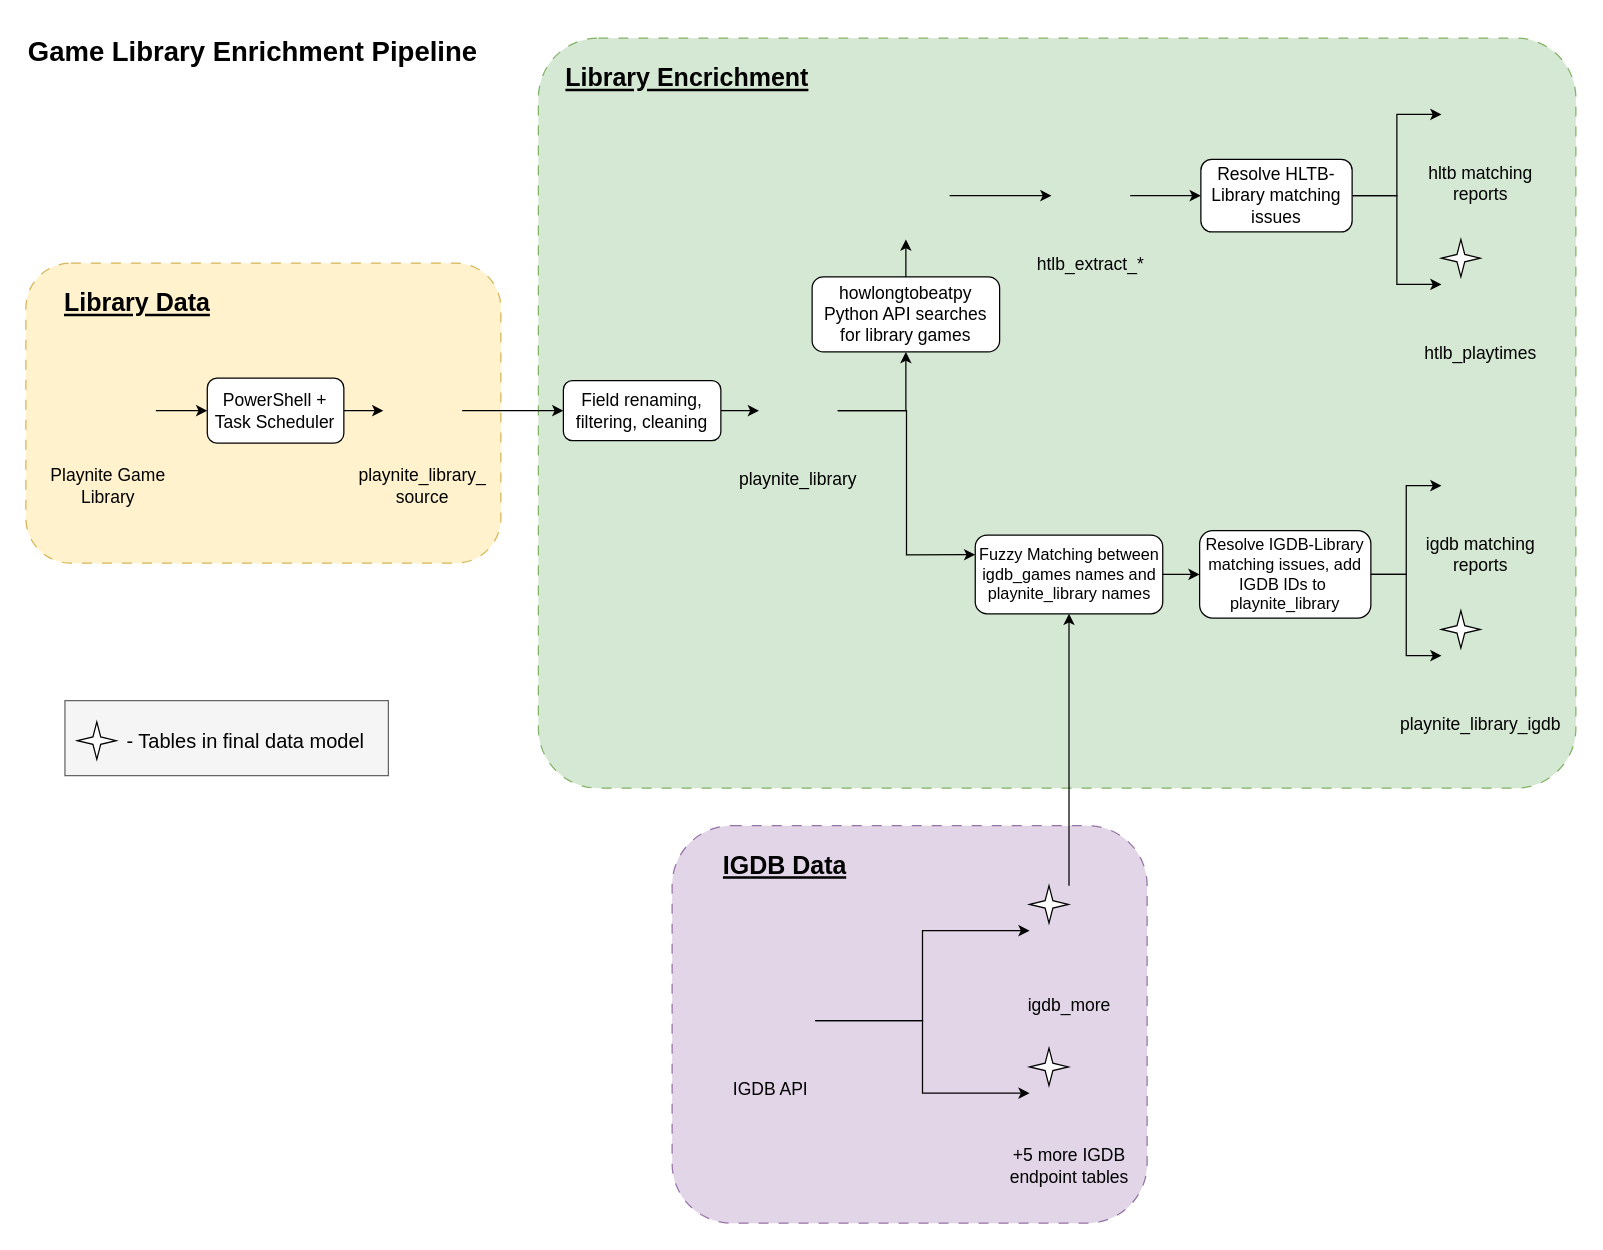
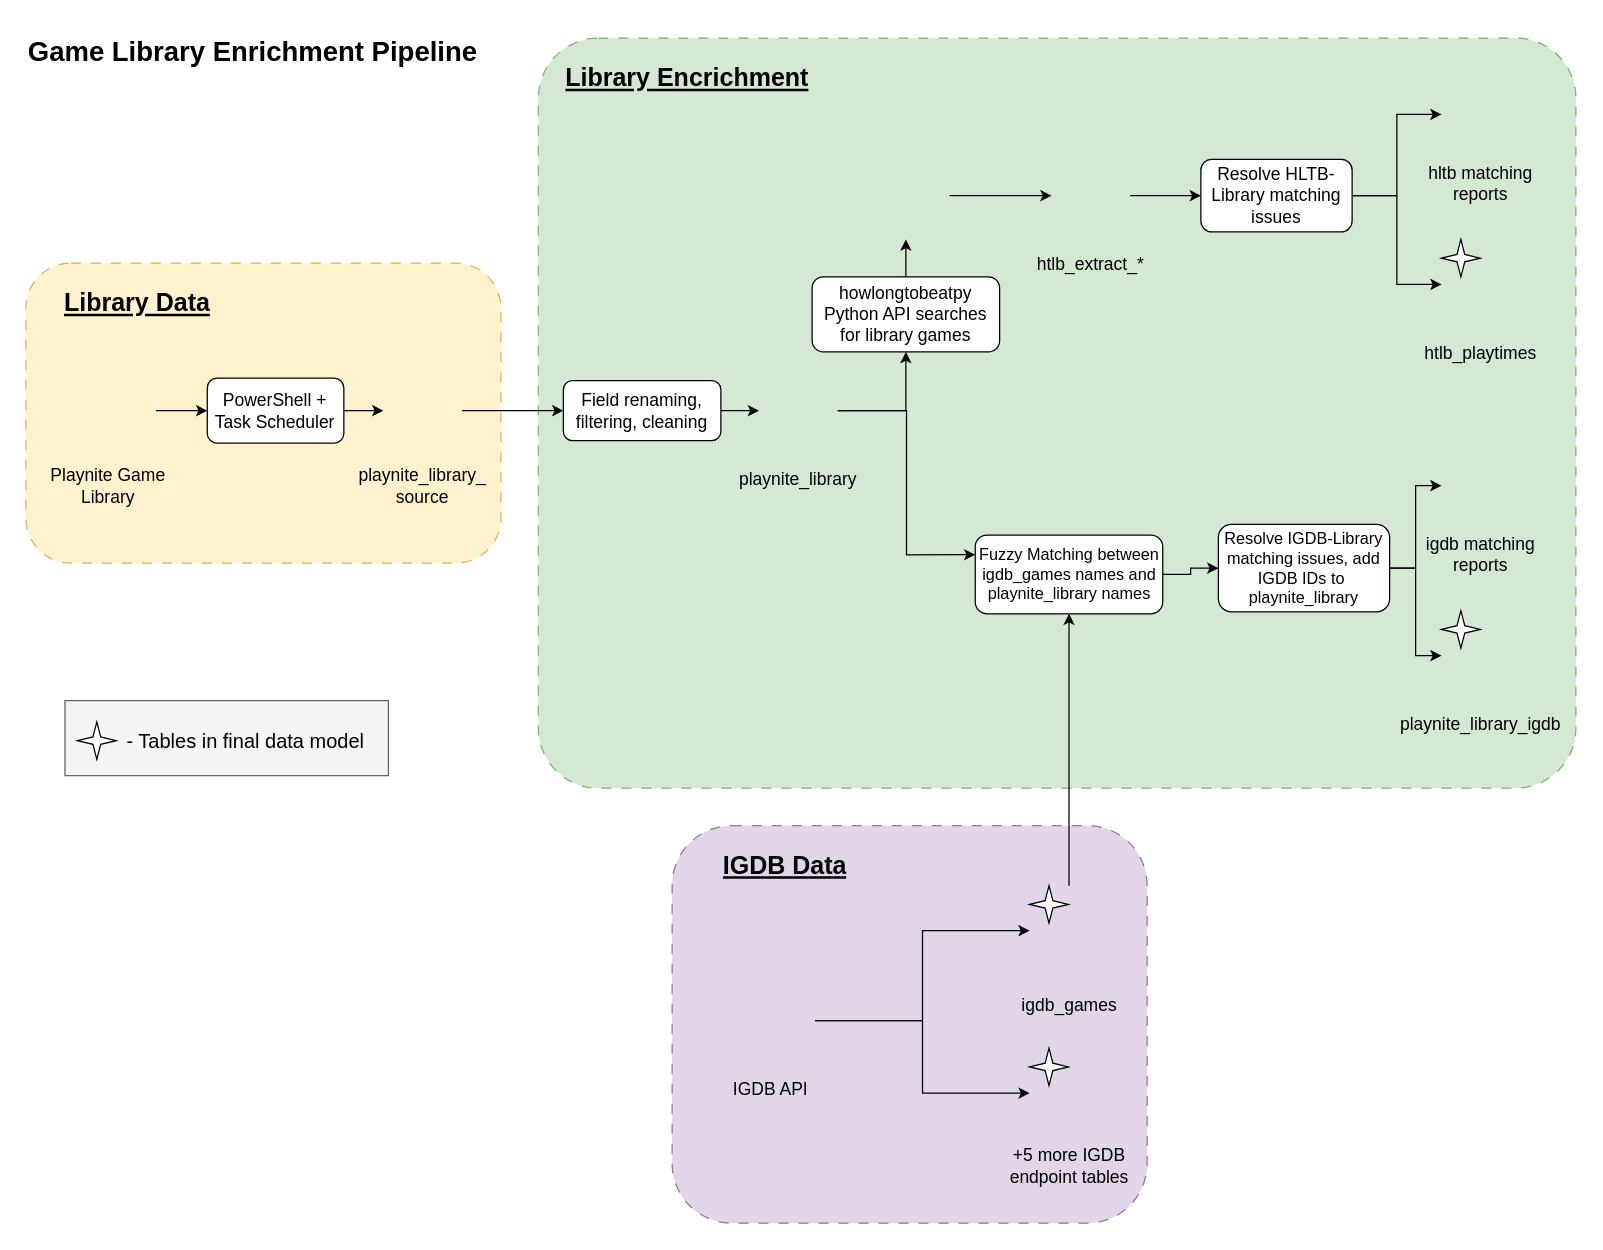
  <mxCell id="0" />
  <mxCell id="1" parent="0" />
  <mxCell id="2" value="" style="rounded=0;whiteSpace=wrap;html=1;fillColor=#f5f5f5;fontColor=#333333;strokeColor=#666666;" parent="1" vertex="1"><mxGeometry x="51.25" y="560" width="258.75" height="60" as="geometry" /></mxCell>
  <mxCell id="3" value="" style="rounded=1;whiteSpace=wrap;html=1;strokeColor=#9673a6;dashed=1;dashPattern=8 8;strokeWidth=1;fillColor=#e1d5e7;" parent="1" vertex="1"><mxGeometry x="537" y="660" width="380" height="318" as="geometry" /></mxCell>
  <mxCell id="4" value="" style="rounded=1;whiteSpace=wrap;html=1;strokeColor=#82b366;dashed=1;dashPattern=8 8;strokeWidth=1;fillColor=#d5e8d4;arcSize=8;" parent="1" vertex="1"><mxGeometry x="430" y="30" width="830" height="600" as="geometry" /></mxCell>
  <mxCell id="5" value="" style="rounded=1;whiteSpace=wrap;html=1;strokeColor=#d6b656;dashed=1;dashPattern=8 8;strokeWidth=1;fillColor=#fff2cc;" parent="1" vertex="1"><mxGeometry x="20" y="210" width="380" height="240" as="geometry" /></mxCell>
  <mxCell id="6" style="edgeStyle=orthogonalEdgeStyle;rounded=0;orthogonalLoop=1;jettySize=auto;html=1;exitX=1;exitY=0.5;exitDx=0;exitDy=0;entryX=0;entryY=0.5;entryDx=0;entryDy=0;" parent="1" source="7" target="32" edge="1"><mxGeometry relative="1" as="geometry" /></mxCell>
  <mxCell id="7" value="" style="shape=image;verticalLabelPosition=bottom;labelBackgroundColor=default;verticalAlign=top;aspect=fixed;imageAspect=0;image=https://howlongtobeat.com/img/hltb_brand2.png;" parent="1" vertex="1"><mxGeometry x="689" y="121" width="70" height="70" as="geometry" /></mxCell>
  <mxCell id="8" style="edgeStyle=orthogonalEdgeStyle;rounded=0;orthogonalLoop=1;jettySize=auto;html=1;exitX=1;exitY=0.5;exitDx=0;exitDy=0;entryX=0;entryY=0.5;entryDx=0;entryDy=0;" parent="1" source="9" target="18" edge="1"><mxGeometry relative="1" as="geometry" /></mxCell>
  <mxCell id="9" value="" style="shape=image;verticalLabelPosition=bottom;labelBackgroundColor=default;verticalAlign=top;aspect=fixed;imageAspect=0;image=https://cdn2.steamgriddb.com/icon_thumb/f9ab9a0f7c56435e35dc4dadf0eb6945.png;" parent="1" vertex="1"><mxGeometry x="48" y="290" width="76" height="76" as="geometry" /></mxCell>
  <mxCell id="10" style="edgeStyle=orthogonalEdgeStyle;rounded=0;orthogonalLoop=1;jettySize=auto;html=1;exitX=1;exitY=0.5;exitDx=0;exitDy=0;" parent="1" source="12" target="43" edge="1"><mxGeometry relative="1" as="geometry" /></mxCell>
  <mxCell id="11" style="edgeStyle=orthogonalEdgeStyle;rounded=0;orthogonalLoop=1;jettySize=auto;html=1;exitX=1;exitY=0.5;exitDx=0;exitDy=0;" parent="1" source="12" target="45" edge="1"><mxGeometry relative="1" as="geometry" /></mxCell>
  <mxCell id="12" value="" style="shape=image;verticalLabelPosition=bottom;labelBackgroundColor=default;verticalAlign=top;aspect=fixed;imageAspect=0;image=https://www.igdb.com/android-chrome-512x512.png;" parent="1" vertex="1"><mxGeometry x="579.5" y="780" width="72" height="72" as="geometry" /></mxCell>
  <mxCell id="13" style="edgeStyle=orthogonalEdgeStyle;rounded=0;orthogonalLoop=1;jettySize=auto;html=1;exitX=1;exitY=0.5;exitDx=0;exitDy=0;" parent="1" source="14" target="24" edge="1"><mxGeometry relative="1" as="geometry"><mxPoint x="483.5" y="328" as="targetPoint" /></mxGeometry></mxCell>
  <mxCell id="14" value="" style="shape=image;verticalLabelPosition=bottom;labelBackgroundColor=default;verticalAlign=top;aspect=fixed;imageAspect=0;image=https://static-00.iconduck.com/assets.00/csv-icon-448x512-rkoi7crs.png;" parent="1" vertex="1"><mxGeometry x="306" y="292" width="63" height="72" as="geometry" /></mxCell>
  <mxCell id="15" value="&lt;h1 style=&quot;margin-top: 0px;&quot;&gt;&lt;font style=&quot;font-size: 22px;&quot;&gt;Game Library Enrichment Pipeline&lt;/font&gt;&lt;/h1&gt;" style="text;html=1;whiteSpace=wrap;overflow=hidden;rounded=0;" parent="1" vertex="1"><mxGeometry x="20" y="20" width="399.5" height="50" as="geometry" /></mxCell>
  <mxCell id="16" value="&lt;font style=&quot;font-size: 14px;&quot;&gt;Playnite Game Library&lt;/font&gt;" style="text;html=1;align=center;verticalAlign=middle;whiteSpace=wrap;rounded=0;" parent="1" vertex="1"><mxGeometry x="39" y="366" width="94" height="44" as="geometry" /></mxCell>
  <mxCell id="17" style="edgeStyle=orthogonalEdgeStyle;rounded=0;orthogonalLoop=1;jettySize=auto;html=1;exitX=1;exitY=0.5;exitDx=0;exitDy=0;entryX=0;entryY=0.5;entryDx=0;entryDy=0;" parent="1" source="18" target="14" edge="1"><mxGeometry relative="1" as="geometry" /></mxCell>
  <mxCell id="18" value="&lt;font style=&quot;font-size: 14px;&quot;&gt;PowerShell + Task Scheduler&lt;/font&gt;" style="rounded=1;whiteSpace=wrap;html=1;" parent="1" vertex="1"><mxGeometry x="165.13" y="302" width="109.25" height="52" as="geometry" /></mxCell>
  <mxCell id="19" value="&lt;font style=&quot;font-size: 14px;&quot;&gt;playnite_library_&lt;/font&gt;&lt;div&gt;&lt;font style=&quot;font-size: 14px;&quot;&gt;source&lt;/font&gt;&lt;/div&gt;" style="text;html=1;align=center;verticalAlign=middle;whiteSpace=wrap;rounded=0;" parent="1" vertex="1"><mxGeometry x="286.25" y="366" width="102.5" height="44" as="geometry" /></mxCell>
  <mxCell id="20" value="&lt;h1 style=&quot;margin-top: 0px;&quot;&gt;&lt;u&gt;&lt;font style=&quot;font-size: 20px;&quot;&gt;Library Data&lt;/font&gt;&lt;/u&gt;&lt;/h1&gt;" style="text;html=1;whiteSpace=wrap;overflow=hidden;rounded=0;" parent="1" vertex="1"><mxGeometry x="48.5" y="220" width="334" height="50" as="geometry" /></mxCell>
  <mxCell id="21" value="&lt;h1 style=&quot;margin-top: 0px;&quot;&gt;&lt;u&gt;&lt;font style=&quot;font-size: 20px;&quot;&gt;IGDB Data&lt;/font&gt;&lt;/u&gt;&lt;/h1&gt;" style="text;html=1;whiteSpace=wrap;overflow=hidden;rounded=0;" parent="1" vertex="1"><mxGeometry x="575.5" y="670" width="334" height="50" as="geometry" /></mxCell>
  <mxCell id="22" value="&lt;h1 style=&quot;margin-top: 0px;&quot;&gt;&lt;u&gt;&lt;font style=&quot;font-size: 20px;&quot;&gt;Library Encrichment&lt;/font&gt;&lt;/u&gt;&lt;/h1&gt;" style="text;html=1;whiteSpace=wrap;overflow=hidden;rounded=0;" parent="1" vertex="1"><mxGeometry x="450" y="40" width="334" height="50" as="geometry" /></mxCell>
  <mxCell id="23" style="edgeStyle=orthogonalEdgeStyle;rounded=0;orthogonalLoop=1;jettySize=auto;html=1;exitX=1;exitY=0.5;exitDx=0;exitDy=0;entryX=0;entryY=0.5;entryDx=0;entryDy=0;" parent="1" source="24" target="27" edge="1"><mxGeometry relative="1" as="geometry" /></mxCell>
  <mxCell id="24" value="&lt;font style=&quot;font-size: 14px;&quot;&gt;Field renaming, filtering, cleaning&lt;/font&gt;" style="rounded=1;whiteSpace=wrap;html=1;" parent="1" vertex="1"><mxGeometry x="450" y="304" width="126" height="48" as="geometry" /></mxCell>
  <mxCell id="25" style="edgeStyle=orthogonalEdgeStyle;rounded=0;orthogonalLoop=1;jettySize=auto;html=1;exitX=1;exitY=0.5;exitDx=0;exitDy=0;" parent="1" source="27" target="30" edge="1"><mxGeometry relative="1" as="geometry" /></mxCell>
  <mxCell id="26" style="edgeStyle=orthogonalEdgeStyle;rounded=0;orthogonalLoop=1;jettySize=auto;html=1;exitX=1;exitY=0.5;exitDx=0;exitDy=0;entryX=0;entryY=0.25;entryDx=0;entryDy=0;" parent="1" source="27" target="49" edge="1"><mxGeometry relative="1" as="geometry" /></mxCell>
  <mxCell id="27" value="" style="shape=image;verticalLabelPosition=bottom;labelBackgroundColor=default;verticalAlign=top;aspect=fixed;imageAspect=0;image=https://static-00.iconduck.com/assets.00/csv-icon-448x512-rkoi7crs.png;" parent="1" vertex="1"><mxGeometry x="606.5" y="292" width="63" height="72" as="geometry" /></mxCell>
  <mxCell id="28" value="&lt;font style=&quot;font-size: 14px;&quot;&gt;playnite_library&lt;/font&gt;" style="text;html=1;align=center;verticalAlign=middle;whiteSpace=wrap;rounded=0;" parent="1" vertex="1"><mxGeometry x="593" y="361" width="90" height="44" as="geometry" /></mxCell>
  <mxCell id="29" style="edgeStyle=orthogonalEdgeStyle;rounded=0;orthogonalLoop=1;jettySize=auto;html=1;exitX=0.5;exitY=0;exitDx=0;exitDy=0;entryX=0.5;entryY=1;entryDx=0;entryDy=0;" parent="1" source="30" target="7" edge="1"><mxGeometry relative="1" as="geometry" /></mxCell>
  <mxCell id="30" value="&lt;font style=&quot;font-size: 14px;&quot;&gt;howlongtobeatpy&lt;/font&gt;&lt;div&gt;&lt;font style=&quot;font-size: 14px;&quot;&gt;Python API searches for library games&lt;/font&gt;&lt;/div&gt;" style="rounded=1;whiteSpace=wrap;html=1;" parent="1" vertex="1"><mxGeometry x="649" y="221" width="150" height="60" as="geometry" /></mxCell>
  <mxCell id="31" style="edgeStyle=orthogonalEdgeStyle;rounded=0;orthogonalLoop=1;jettySize=auto;html=1;exitX=1;exitY=0.5;exitDx=0;exitDy=0;entryX=0;entryY=0.5;entryDx=0;entryDy=0;" parent="1" source="32" target="36" edge="1"><mxGeometry relative="1" as="geometry" /></mxCell>
  <mxCell id="32" value="" style="shape=image;verticalLabelPosition=bottom;labelBackgroundColor=default;verticalAlign=top;aspect=fixed;imageAspect=0;image=https://static-00.iconduck.com/assets.00/csv-icon-448x512-rkoi7crs.png;" parent="1" vertex="1"><mxGeometry x="840.5" y="120" width="63" height="72" as="geometry" /></mxCell>
  <mxCell id="33" value="&lt;font style=&quot;font-size: 14px;&quot;&gt;htlb_extract_*&lt;/font&gt;" style="text;html=1;align=center;verticalAlign=middle;whiteSpace=wrap;rounded=0;" parent="1" vertex="1"><mxGeometry x="827" y="189" width="90" height="44" as="geometry" /></mxCell>
  <mxCell id="34" style="edgeStyle=orthogonalEdgeStyle;rounded=0;orthogonalLoop=1;jettySize=auto;html=1;exitX=1;exitY=0.5;exitDx=0;exitDy=0;entryX=0;entryY=0.5;entryDx=0;entryDy=0;" parent="1" source="36" target="37" edge="1"><mxGeometry relative="1" as="geometry" /></mxCell>
  <mxCell id="35" style="edgeStyle=orthogonalEdgeStyle;rounded=0;orthogonalLoop=1;jettySize=auto;html=1;exitX=1;exitY=0.5;exitDx=0;exitDy=0;entryX=0;entryY=0.5;entryDx=0;entryDy=0;" parent="1" source="36" target="39" edge="1"><mxGeometry relative="1" as="geometry" /></mxCell>
  <mxCell id="36" value="&lt;font style=&quot;font-size: 14px;&quot;&gt;Resolve HLTB-Library matching issues&lt;/font&gt;" style="rounded=1;whiteSpace=wrap;html=1;" parent="1" vertex="1"><mxGeometry x="960" y="127" width="121" height="58" as="geometry" /></mxCell>
  <mxCell id="37" value="" style="shape=image;verticalLabelPosition=bottom;labelBackgroundColor=default;verticalAlign=top;aspect=fixed;imageAspect=0;image=https://cdn-icons-png.flaticon.com/512/1317/1317755.png;" parent="1" vertex="1"><mxGeometry x="1152.5" y="55" width="63" height="72" as="geometry" /></mxCell>
  <mxCell id="38" value="&lt;div&gt;&lt;font style=&quot;font-size: 14px;&quot;&gt;hltb matching reports&lt;/font&gt;&lt;/div&gt;" style="text;html=1;align=center;verticalAlign=middle;whiteSpace=wrap;rounded=0;" parent="1" vertex="1"><mxGeometry x="1139" y="124" width="90" height="44" as="geometry" /></mxCell>
  <mxCell id="39" value="" style="shape=image;verticalLabelPosition=bottom;labelBackgroundColor=default;verticalAlign=top;aspect=fixed;imageAspect=0;image=https://static-00.iconduck.com/assets.00/csv-icon-448x512-rkoi7crs.png;" parent="1" vertex="1"><mxGeometry x="1152.5" y="191" width="63" height="72" as="geometry" /></mxCell>
  <mxCell id="40" value="&lt;font style=&quot;font-size: 14px;&quot;&gt;htlb_playtimes&lt;/font&gt;" style="text;html=1;align=center;verticalAlign=middle;whiteSpace=wrap;rounded=0;" parent="1" vertex="1"><mxGeometry x="1139" y="260" width="90" height="44" as="geometry" /></mxCell>
  <mxCell id="41" value="&lt;font style=&quot;font-size: 14px;&quot;&gt;IGDB API&lt;/font&gt;" style="text;html=1;align=center;verticalAlign=middle;whiteSpace=wrap;rounded=0;" parent="1" vertex="1"><mxGeometry x="575.5" y="849" width="80" height="44" as="geometry" /></mxCell>
  <mxCell id="42" style="edgeStyle=orthogonalEdgeStyle;rounded=0;orthogonalLoop=1;jettySize=auto;html=1;exitX=0.5;exitY=0;exitDx=0;exitDy=0;entryX=0.5;entryY=1;entryDx=0;entryDy=0;" parent="1" source="43" target="49" edge="1"><mxGeometry relative="1" as="geometry" /></mxCell>
  <mxCell id="43" value="" style="shape=image;verticalLabelPosition=bottom;labelBackgroundColor=default;verticalAlign=top;aspect=fixed;imageAspect=0;image=https://static-00.iconduck.com/assets.00/csv-icon-448x512-rkoi7crs.png;" parent="1" vertex="1"><mxGeometry x="823" y="708" width="63" height="72" as="geometry" /></mxCell>
- <mxCell id="44" value="&lt;font style=&quot;font-size: 14px;&quot;&gt;igdb_more&lt;/font&gt;" style="text;html=1;align=center;verticalAlign=middle;whiteSpace=wrap;rounded=0;" parent="1" vertex="1"><mxGeometry x="809.5" y="782" width="90" height="44" as="geometry" /></mxCell>
+ <mxCell id="44" value="&lt;font style=&quot;font-size: 14px;&quot;&gt;igdb_games&lt;/font&gt;" style="text;html=1;align=center;verticalAlign=middle;whiteSpace=wrap;rounded=0;" parent="1" vertex="1"><mxGeometry x="809.5" y="782" width="90" height="44" as="geometry" /></mxCell>
  <mxCell id="45" value="" style="shape=image;verticalLabelPosition=bottom;labelBackgroundColor=default;verticalAlign=top;aspect=fixed;imageAspect=0;image=https://static-00.iconduck.com/assets.00/csv-icon-448x512-rkoi7crs.png;" parent="1" vertex="1"><mxGeometry x="823" y="838" width="63" height="72" as="geometry" /></mxCell>
  <mxCell id="46" value="&lt;font style=&quot;font-size: 14px;&quot;&gt;+5 more IGDB endpoint tables&lt;/font&gt;" style="text;html=1;align=center;verticalAlign=middle;whiteSpace=wrap;rounded=0;" parent="1" vertex="1"><mxGeometry x="804.75" y="910" width="99.5" height="44" as="geometry" /></mxCell>
  <mxCell id="47" style="edgeStyle=orthogonalEdgeStyle;rounded=0;orthogonalLoop=1;jettySize=auto;html=1;exitX=1;exitY=0.5;exitDx=0;exitDy=0;entryX=0;entryY=0.5;entryDx=0;entryDy=0;" parent="1" source="55" target="52" edge="1"><mxGeometry relative="1" as="geometry" /></mxCell>
  <mxCell id="48" style="edgeStyle=orthogonalEdgeStyle;rounded=0;orthogonalLoop=1;jettySize=auto;html=1;exitX=1;exitY=0.5;exitDx=0;exitDy=0;" parent="1" source="49" target="55" edge="1"><mxGeometry relative="1" as="geometry" /></mxCell>
  <mxCell id="49" value="&lt;font style=&quot;font-size: 13px;&quot;&gt;Fuzzy Matching between igdb_games names and playnite_library names&lt;/font&gt;" style="rounded=1;whiteSpace=wrap;html=1;" parent="1" vertex="1"><mxGeometry x="779.5" y="427.5" width="150" height="63" as="geometry" /></mxCell>
  <mxCell id="50" value="" style="shape=image;verticalLabelPosition=bottom;labelBackgroundColor=default;verticalAlign=top;aspect=fixed;imageAspect=0;image=https://cdn-icons-png.flaticon.com/512/1317/1317755.png;" parent="1" vertex="1"><mxGeometry x="1152.5" y="352" width="63" height="72" as="geometry" /></mxCell>
  <mxCell id="51" value="&lt;font style=&quot;font-size: 14px;&quot;&gt;igdb matching reports&lt;/font&gt;" style="text;html=1;align=center;verticalAlign=middle;whiteSpace=wrap;rounded=0;" parent="1" vertex="1"><mxGeometry x="1139" y="421" width="90" height="44" as="geometry" /></mxCell>
  <mxCell id="52" value="" style="shape=image;verticalLabelPosition=bottom;labelBackgroundColor=default;verticalAlign=top;aspect=fixed;imageAspect=0;image=https://static-00.iconduck.com/assets.00/csv-icon-448x512-rkoi7crs.png;" parent="1" vertex="1"><mxGeometry x="1152.5" y="488" width="63" height="72" as="geometry" /></mxCell>
  <mxCell id="53" value="&lt;font style=&quot;font-size: 14px;&quot;&gt;playnite_library_igdb&lt;/font&gt;" style="text;html=1;align=center;verticalAlign=middle;whiteSpace=wrap;rounded=0;" parent="1" vertex="1"><mxGeometry x="1139" y="557" width="90" height="44" as="geometry" /></mxCell>
  <mxCell id="54" style="edgeStyle=orthogonalEdgeStyle;rounded=0;orthogonalLoop=1;jettySize=auto;html=1;exitX=1;exitY=0.5;exitDx=0;exitDy=0;entryX=0;entryY=0.5;entryDx=0;entryDy=0;" parent="1" source="55" target="50" edge="1"><mxGeometry relative="1" as="geometry" /></mxCell>
- <mxCell id="55" value="&lt;font style=&quot;font-size: 13px;&quot;&gt;Resolve IGDB-Library matching issues, add IGDB IDs to&amp;nbsp;&lt;/font&gt;&lt;div&gt;&lt;font style=&quot;font-size: 13px;&quot;&gt;playnite_library&lt;/font&gt;&lt;/div&gt;" style="rounded=1;whiteSpace=wrap;html=1;" parent="1" vertex="1"><mxGeometry x="959" y="424" width="137" height="70" as="geometry" /></mxCell>
+ <mxCell id="55" value="&lt;font style=&quot;font-size: 13px;&quot;&gt;Resolve IGDB-Library matching issues, add IGDB IDs to&amp;nbsp;&lt;/font&gt;&lt;div&gt;&lt;font style=&quot;font-size: 13px;&quot;&gt;playnite_library&lt;/font&gt;&lt;/div&gt;" style="rounded=1;whiteSpace=wrap;html=1;" parent="1" vertex="1"><mxGeometry x="974" y="419" width="137" height="70" as="geometry" /></mxCell>
  <mxCell id="56" value="" style="verticalLabelPosition=bottom;verticalAlign=top;html=1;shape=mxgraph.basic.4_point_star_2;dx=0.8;fillColor=light-dark(#FFFFFF,#FFFF66);strokeColor=light-dark(#000000,#000000);" parent="1" vertex="1"><mxGeometry x="823" y="708" width="31" height="30" as="geometry" /></mxCell>
  <mxCell id="57" value="" style="verticalLabelPosition=bottom;verticalAlign=top;html=1;shape=mxgraph.basic.4_point_star_2;dx=0.8;fillColor=light-dark(#FFFFFF,#FFFF66);strokeColor=light-dark(#000000,#000000);" parent="1" vertex="1"><mxGeometry x="823" y="838" width="31" height="30" as="geometry" /></mxCell>
  <mxCell id="58" value="" style="verticalLabelPosition=bottom;verticalAlign=top;html=1;shape=mxgraph.basic.4_point_star_2;dx=0.8;fillColor=light-dark(#FFFFFF,#FFFF66);strokeColor=light-dark(#000000,#000000);" parent="1" vertex="1"><mxGeometry x="1152.5" y="191" width="31" height="30" as="geometry" /></mxCell>
  <mxCell id="59" value="" style="verticalLabelPosition=bottom;verticalAlign=top;html=1;shape=mxgraph.basic.4_point_star_2;dx=0.8;fillColor=light-dark(#FFFFFF,#FFFF66);strokeColor=light-dark(#000000,#000000);" parent="1" vertex="1"><mxGeometry x="1152.5" y="488" width="31" height="30" as="geometry" /></mxCell>
  <mxCell id="60" value="" style="verticalLabelPosition=bottom;verticalAlign=top;html=1;shape=mxgraph.basic.4_point_star_2;dx=0.8;fillColor=light-dark(#FFFFFF,#FFFF66);strokeColor=light-dark(#000000,#000000);" parent="1" vertex="1"><mxGeometry x="61.25" y="577" width="31" height="30" as="geometry" /></mxCell>
  <mxCell id="61" value="&lt;font style=&quot;font-size: 16px;&quot;&gt;- Tables in final data model&lt;/font&gt;" style="text;html=1;align=center;verticalAlign=middle;whiteSpace=wrap;rounded=0;" parent="1" vertex="1"><mxGeometry x="92" y="577" width="208" height="30" as="geometry" /></mxCell>
